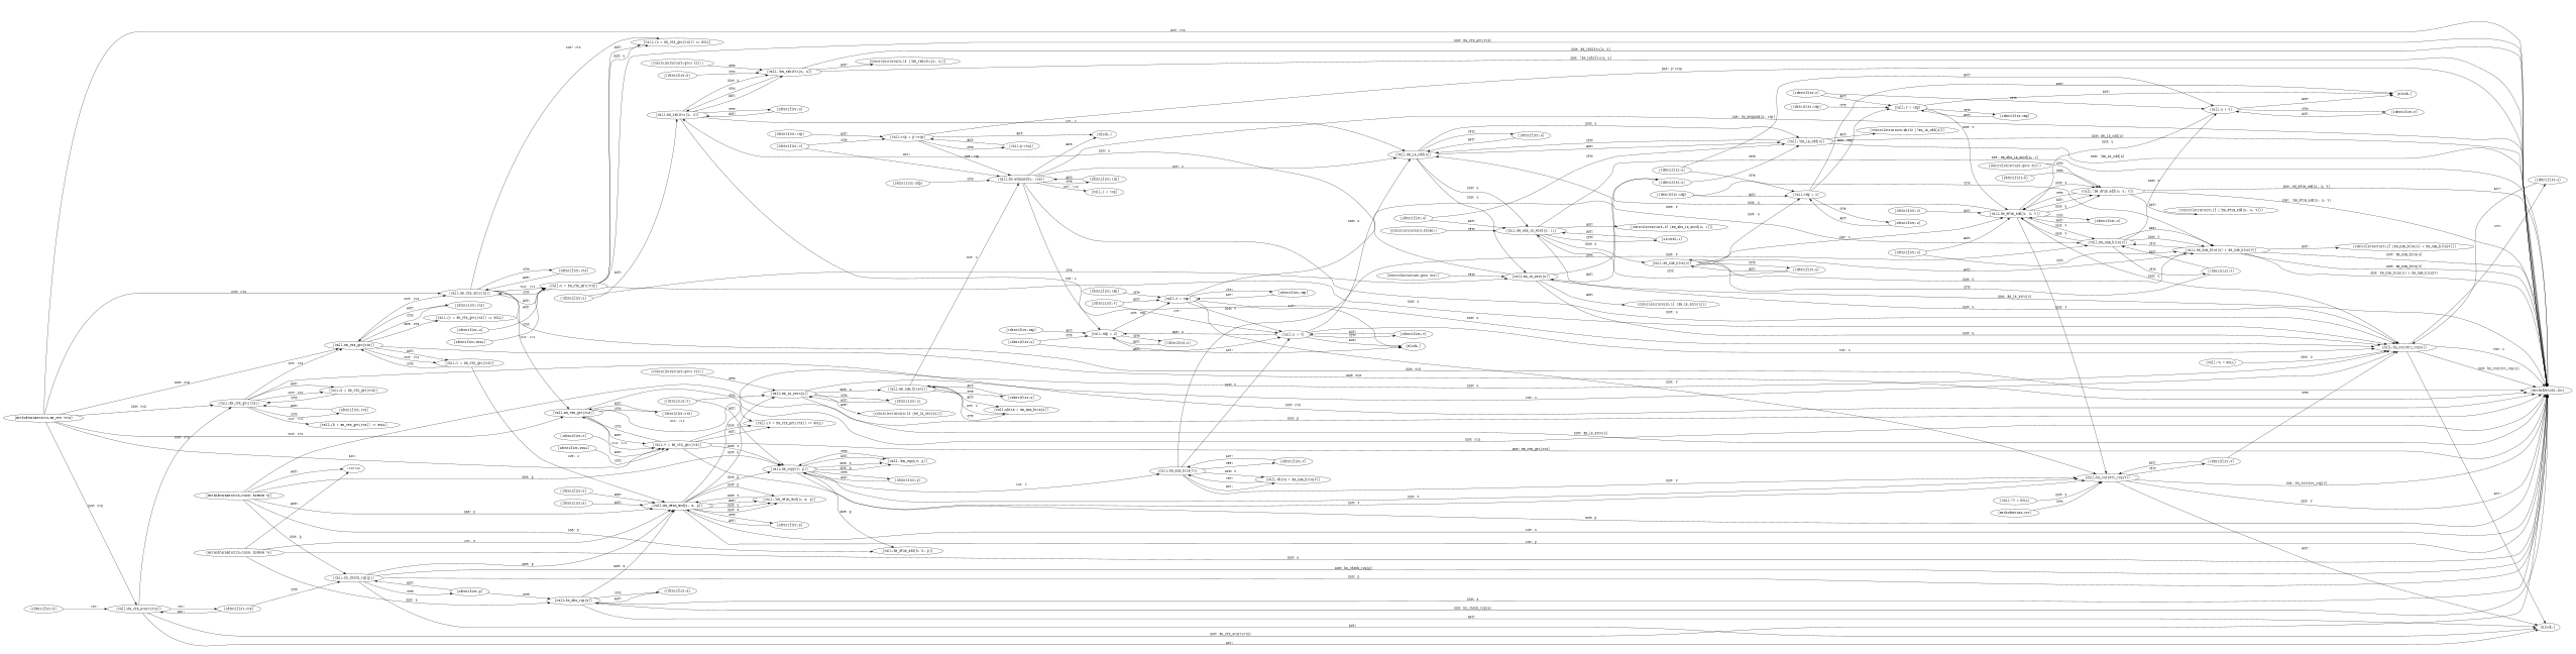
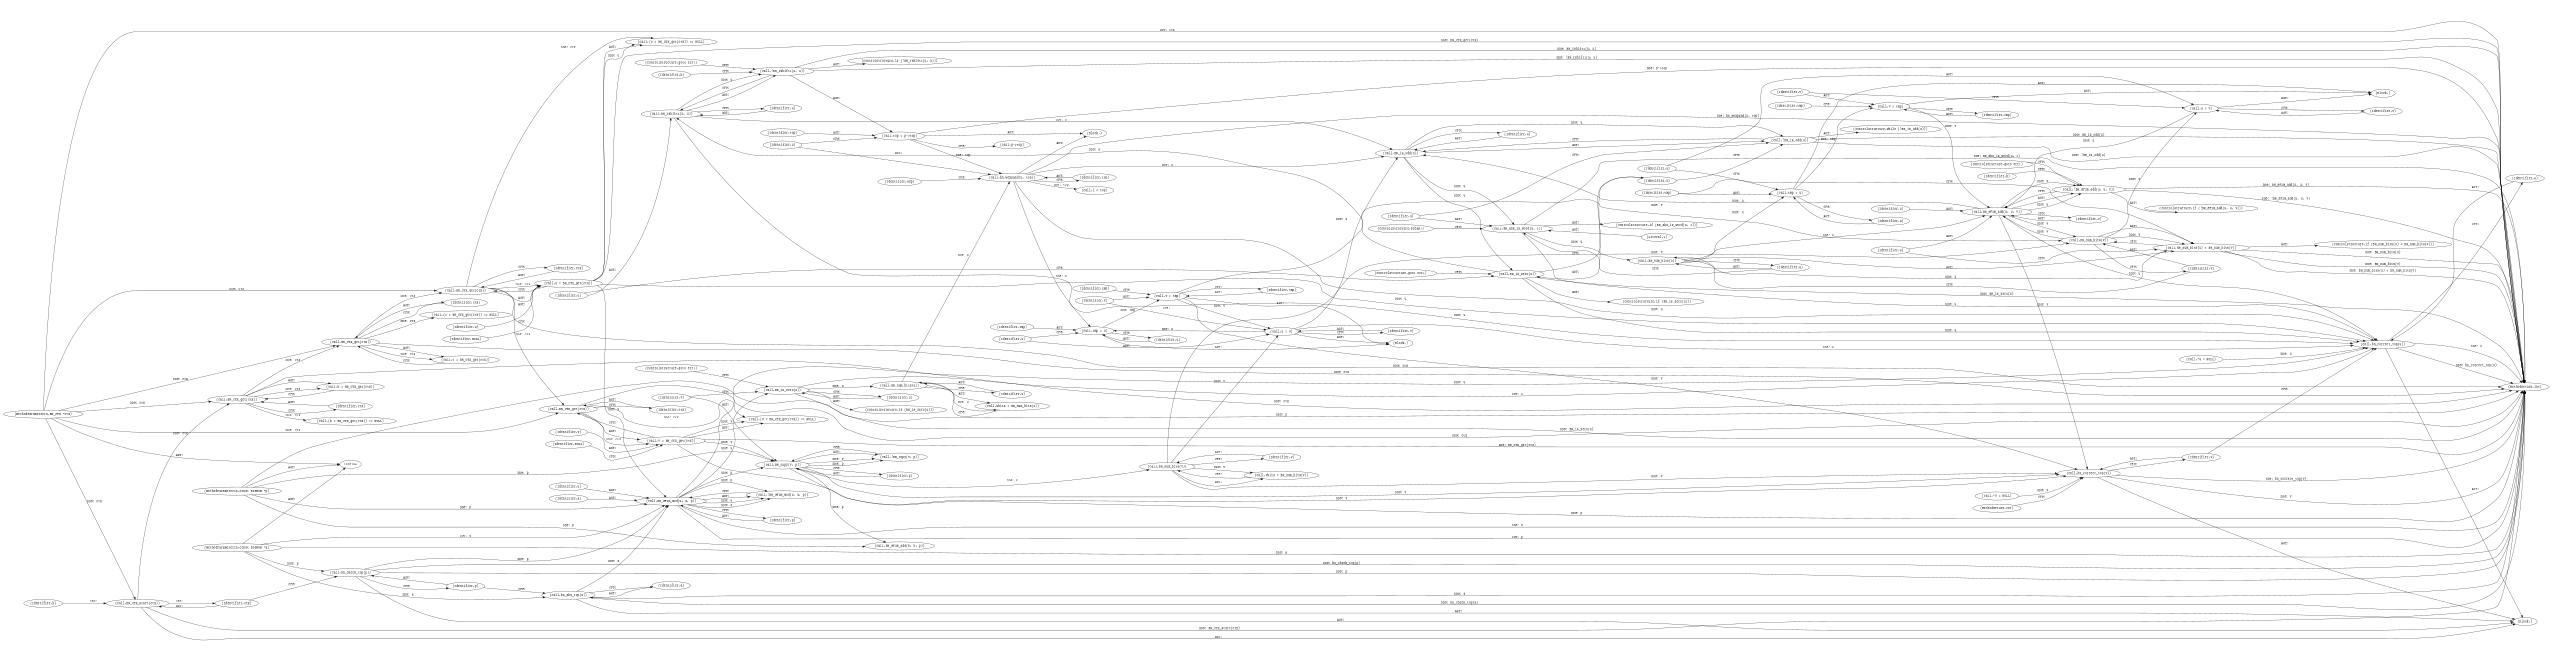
  digraph {
    fontname="Courier Prime"
    rankdir=LR
    node [fontname="Courier Prime"]
    edge [fontname="Courier Prime"]
    n1 [label="(Call,BN_rshift1(u, u))"]
    n2 [label="(Call,BN_is_odd(u))"]
    n3 [label="(Call,!BN_rshift1(u, u))"]
    n4 [label="(Call,bn_correct_top(u))"]
    n5 [label="(Identifier,u)"]
    n6 [label="(Call,BN_is_zero(u))"]
    n7 [label="(Call,BN_abs_is_word(u, 1))"]
    n8 [label="(Call,!BN_is_odd(u))"]
    n9 [label="(Identifier,u)"]
    n10 [label="(MethodReturn,int)"]
    n11 [label="(ControlStructure,if (!BN_rshift1(u, u)))"]
    n12 [label="(Block,)"]
    n13 [label="(Identifier,u)"]
    n14 [label="(ControlStructure,if (BN_is_zero(u)))"]
    n15 [label="(Identifier,u)"]
    n16 [label="(Call,BN_num_bits(u))"]
    n17 [label="(Literal,1)"]
    n18 [label="(ControlStructure,if (BN_abs_is_word(u, 1)))"]
    n19 [label="(ControlStructure,while (!BN_is_odd(u)))"]
    n20 [label="(Call,BN_GF2m_add(u, u, v))"]
    n21 [label="(Call,BN_num_bits(v))"]
    n22 [label="(Call,!BN_GF2m_add(u, u, v))"]
    n23 [label="(Call,bn_correct_top(v))"]
    n24 [label="(Identifier,v)"]
    n25 [label="(Call,u = v)"]
    n26 [label="(Call,BN_num_bits(u) < BN_num_bits(v))"]
    n27 [label="(Identifier,v)"]
    n28 [label="(ControlStructure,if (!BN_GF2m_add(u, u, v)))"]
    n29 [label="(Identifier,v)"]
    n30 [label="(Identifier,v)"]
    n31 [label="(Block,)"]
    n32 [label="(ControlStructure,if (BN_num_bits(u) < BN_num_bits(v)))"]
    n33 [label="(Call,BN_num_bits(v))"]
    n34 [label="(Call,u = v)"]
    n35 [label="(Identifier,v)"]
    n36 [label="(Call,vbits = BN_num_bits(v))"]
    n37 [label="(Block,)"]
    n38 [label="(Call,tmp = u)"]
    n39 [label="(Identifier,v)"]
    n40 [label="(Call,BN_copy(v, p))"]
    n41 [label="(Call,!BN_copy(v, p))"]
    n42 [label="(Call,BN_GF2m_add(b, b, p))"]
    n43 [label="(Identifier,p)"]
    n44 [label="(Call,v = BN_CTX_get(ctx))"]
    n45 [label="(Call,BN_CTX_get(ctx))"]
    n46 [label="(Call,(v = BN_CTX_get(ctx)) == NULL)"]
    n47 [label="(Identifier,ctx)"]
    n48 [label="(Call,BN_CTX_get(ctx))"]
    n49 [label="(Call,u = BN_CTX_get(ctx))"]
    n50 [label="(Call,(u = BN_CTX_get(ctx)) == NULL)"]
    n51 [label="(Identifier,ctx)"]
    n52 [label="(Call,BN_GF2m_mod(u, a, p))"]
    n53 [label="(Call,BN_CTX_get(ctx))"]
    n54 [label="(Call,c = BN_CTX_get(ctx))"]
    n55 [label="(Call,(c = BN_CTX_get(ctx)) == NULL)"]
    n56 [label="(Identifier,ctx)"]
    n57 [label="(Call,BN_CTX_get(ctx))"]
    n58 [label="(Call,b = BN_CTX_get(ctx))"]
    n59 [label="(Identifier,ctx)"]
    n60 [label="(Call,(b = BN_CTX_get(ctx)) == NULL)"]
    n61 [label="(Call,BN_CTX_start(ctx))"]
    n62 [label="(Identifier,ctx)"]
    n63 [label="(Call,bn_check_top(p))"]
    n64 [label="(MethodParameterIn,BN_CTX *ctx)"]
    n65 [label=1007104]
    n66 [label="(Call,BN_is_zero(u))"]
    n67 [label="(Call,!BN_GF2m_mod(u, a, p))"]
    n68 [label="(Identifier,p)"]
    n69 [label="(Call,BN_num_bits(u))"]
    n70 [label="(Identifier,u)"]
    n71 [label="(ControlStructure,if (BN_is_zero(u)))"]
    n72 [label="(Call,bn_abs_top(a))"]
    n73 [label="(Identifier,a)"]
    n74 [label="(MethodParameterIn,const BIGNUM *a)"]
    n75 [label="(Identifier,p)"]
    n76 [label="(MethodParameterIn,const BIGNUM *p)"]
    n77 [label="(Call,v = tmp)"]
    n78 [label="(Identifier,tmp)"]
    n79 [label="(Identifier,u)"]
    n80 [label="(Call,bn_wexpand(u, top))"]
    n81 [label="(Identifier,top)"]
    n82 [label="(Block,)"]
    n83 [label="(Call,i < top)"]
    n84 [label="(Identifier,u)"]
    n85 [label="(Call,ubits = BN_num_bits(u))"]
    n86 [label="(Call,top = p->top)"]
    n87 [label="(Call,p->top)"]
    n88 [label="(Call,tmp = u)"]
    n89 [label="(Identifier,u)"]
    n90 [label="(Call,v = tmp)"]
    n91 [label="(Identifier,u)"]
    n92 [label="(Identifier,tmp)"]
    n93 [label="(Identifier,b)"]
    n94 [label="(Identifier,u)"]
    n95 [label="(Identifier,NULL)"]
    n96 [label="(ControlStructure,goto err;)"]
    n97 [label="(Call,*u = NULL)"]
    n98 [label="(Identifier,u)"]
    n99 [label="(Identifier,b)"]
    n100 [label="(ControlStructure,goto err;)"]
    n101 [label="(Identifier,a)"]
    n102 [label="(Identifier,udp)"]
    n103 [label="(Call,*v = NULL)"]
    n104 [label="(Identifier,v)"]
    n105 [label="(Identifier,NULL)"]
    n106 [label="(Identifier,u)"]
    n107 [label="(Identifier,v)"]
    n108 [label="(Identifier,u)"]
    n109 [label="(Identifier,u)"]
    n110 [label="(Identifier,tmp)"]
    n111 [label="(ControlStructure,break;)"]
    n112 [label="(Identifier,u)"]
    n113 [label="(Identifier,tmp)"]
    n114 [label="(MethodReturn,ret)"]
    n115 [label="(ControlStructure,goto err;)"]
    n116 [label="(Identifier,tmp)"]
    n117 [label="(Identifier,u)"]
    n118 [label="(ControlStructure,goto err;)"]
    n119 [label="(Identifier,v)"]
    n120 [label="(Identifier,v)"]
    n121 [label="(Identifier,u)"]
    n122 [label="(Identifier,top)"]
    n123 [label="(Identifier,tmp)"]
    n124 [label="(Identifier,u)"]
    n125 [label="(Identifier,b)"]
    n1 -> n2 [label="DDG: u"]
    n1 -> n3 [label="AST: "]
    n1 -> n3 [label="DDG: u"]
    n1 -> n4 [label="DDG: u"]
    n1 -> n5 [label="CFG: "]
    n2 -> n6 [label="DDG: u"]
    n2 -> n7 [label="DDG: u"]
    n2 -> n8 [label="AST: "]
    n2 -> n8 [label="DDG: u"]
    n2 -> n9 [label="CFG: "]
    n3 -> n1 [label="CFG: "]
    n3 -> n10 [label="DDG: BN_rshift1(u, u)"]
    n3 -> n10 [label="DDG: !BN_rshift1(u, u)"]
    n3 -> n11 [label="AST: "]
    n4 -> n10 [label="DDG: u"]
    n4 -> n10 [label="DDG: bn_correct_top(u)"]
    n4 -> n12 [label="AST: "]
    n4 -> n13 [label="CFG: "]
    n5 -> n1 [label="AST: "]
    n6 -> n1 [label="DDG: u"]
    n6 -> n4 [label="DDG: u"]
    n6 -> n10 [label="DDG: BN_is_zero(u)"]
    n6 -> n14 [label="AST: "]
    n6 -> n15 [label="CFG: "]
    n7 -> n4 [label="DDG: u"]
    n7 -> n10 [label="DDG: BN_abs_is_word(u, 1)"]
    n7 -> n16 [label="DDG: u"]
-   n7 -> n17 [label="CFG: "]
    n7 -> n18 [label="AST: "]
    n8 -> n2 [label="CFG: "]
    n8 -> n10 [label="DDG: !BN_is_odd(u)"]
    n8 -> n10 [label="DDG: BN_is_odd(u)"]
    n8 -> n19 [label="AST: "]
    n9 -> n2 [label="AST: "]
    n13 -> n4 [label="AST: "]
    n15 -> n6 [label="AST: "]
    n15 -> n8 [label="CFG: "]
    n16 -> n20 [label="DDG: u"]
    n16 -> n26 [label="AST: "]
    n16 -> n26 [label="DDG: u"]
    n16 -> n88 [label="DDG: u"]
    n16 -> n89 [label="CFG: "]
    n17 -> n7 [label="AST: "]
    n20 -> n2 [label="DDG: u"]
    n20 -> n4 [label="DDG: u"]
    n20 -> n21 [label="DDG: v"]
    n20 -> n22 [label="AST: "]
    n20 -> n22 [label="DDG: u"]
    n20 -> n22 [label="DDG: v"]
    n20 -> n23 [label="DDG: v"]
    n20 -> n24 [label="CFG: "]
    n21 -> n20 [label="DDG: v"]
    n21 -> n25 [label="DDG: v"]
    n21 -> n26 [label="AST: "]
    n21 -> n26 [label="DDG: v"]
    n21 -> n27 [label="CFG: "]
    n22 -> n10 [label="DDG: BN_GF2m_add(u, u, v)"]
    n22 -> n10 [label="DDG: !BN_GF2m_add(u, u, v)"]
    n22 -> n20 [label="CFG: "]
    n22 -> n28 [label="AST: "]
    n23 -> n10 [label="DDG: v"]
    n23 -> n10 [label="DDG: bn_correct_top(v)"]
    n23 -> n12 [label="AST: "]
    n23 -> n29 [label="CFG: "]
    n24 -> n20 [label="AST: "]
    n25 -> n20 [label="DDG: u"]
    n25 -> n30 [label="CFG: "]
    n25 -> n31 [label="AST: "]
    n26 -> n10 [label="DDG: BN_num_bits(u)"]
    n26 -> n10 [label="DDG: BN_num_bits(v)"]
    n26 -> n10 [label="DDG: BN_num_bits(u) < BN_num_bits(v)"]
    n26 -> n21 [label="CFG: "]
    n26 -> n32 [label="AST: "]
    n27 -> n16 [label="CFG: "]
    n27 -> n21 [label="AST: "]
    n29 -> n4 [label="CFG: "]
    n29 -> n23 [label="AST: "]
    n30 -> n25 [label="AST: "]
    n33 -> n21 [label="DDG: v"]
    n33 -> n23 [label="DDG: v"]
    n33 -> n34 [label="DDG: v"]
    n33 -> n35 [label="CFG: "]
    n33 -> n36 [label="AST: "]
    n33 -> n36 [label="DDG: v"]
    n34 -> n2 [label="DDG: u"]
    n34 -> n4 [label="DDG: u"]
    n34 -> n37 [label="AST: "]
    n34 -> n38 [label="DDG: u"]
    n34 -> n39 [label="CFG: "]
    n35 -> n33 [label="AST: "]
    n36 -> n33 [label="CFG: "]
    n38 -> n37 [label="AST: "]
    n38 -> n77 [label="DDG: tmp"]
    n38 -> n79 [label="CFG: "]
    n39 -> n34 [label="AST: "]
    n40 -> n10 [label="DDG: p"]
    n40 -> n23 [label="DDG: v"]
    n40 -> n33 [label="DDG: v"]
    n40 -> n41 [label="AST: "]
    n40 -> n41 [label="DDG: v"]
    n40 -> n41 [label="DDG: p"]
    n40 -> n42 [label="DDG: p"]
    n40 -> n43 [label="CFG: "]
    n41 -> n40 [label="CFG: "]
    n43 -> n40 [label="AST: "]
    n44 -> n10 [label="DDG: BN_CTX_get(ctx)"]
    n44 -> n23 [label="DDG: v"]
    n44 -> n40 [label="DDG: v"]
    n44 -> n45 [label="CFG: "]
    n44 -> n46 [label="AST: "]
    n44 -> n46 [label="DDG: v"]
    n45 -> n10 [label="DDG: ctx"]
    n45 -> n44 [label="AST: "]
    n45 -> n44 [label="DDG: ctx"]
    n45 -> n46 [label="DDG: ctx"]
    n45 -> n47 [label="CFG: "]
    n47 -> n45 [label="AST: "]
    n48 -> n10 [label="DDG: ctx"]
    n48 -> n45 [label="DDG: ctx"]
    n48 -> n49 [label="AST: "]
    n48 -> n49 [label="DDG: ctx"]
    n48 -> n50 [label="DDG: ctx"]
    n48 -> n51 [label="CFG: "]
    n49 -> n4 [label="DDG: u"]
    n49 -> n10 [label="DDG: BN_CTX_get(ctx)"]
    n49 -> n48 [label="CFG: "]
    n49 -> n50 [label="AST: "]
    n49 -> n50 [label="DDG: u"]
-   n54 -> n52 [label="DDG: u"]
+   n49 -> n52 [label="DDG: u"]
    n51 -> n48 [label="AST: "]
    n52 -> n4 [label="DDG: u"]
    n52 -> n10 [label="DDG: p"]
    n52 -> n10 [label="DDG: a"]
    n52 -> n40 [label="DDG: p"]
    n52 -> n66 [label="DDG: u"]
    n52 -> n67 [label="AST: "]
    n52 -> n67 [label="DDG: u"]
    n52 -> n67 [label="DDG: a"]
    n52 -> n67 [label="DDG: p"]
    n52 -> n68 [label="CFG: "]
    n53 -> n10 [label="DDG: ctx"]
    n53 -> n48 [label="DDG: ctx"]
    n53 -> n54 [label="AST: "]
    n53 -> n54 [label="DDG: ctx"]
    n53 -> n55 [label="DDG: ctx"]
    n53 -> n56 [label="CFG: "]
    n54 -> n53 [label="CFG: "]
    n56 -> n53 [label="AST: "]
    n57 -> n10 [label="DDG: ctx"]
    n57 -> n53 [label="DDG: ctx"]
    n57 -> n58 [label="AST: "]
    n57 -> n58 [label="DDG: ctx"]
    n57 -> n59 [label="CFG: "]
    n57 -> n60 [label="DDG: ctx"]
    n58 -> n57 [label="CFG: "]
    n59 -> n57 [label="AST: "]
    n61 -> n10 [label="DDG: BN_CTX_start(ctx)"]
    n61 -> n12 [label="AST: "]
    n61 -> n57 [label="DDG: ctx"]
    n61 -> n62 [label="CFG: "]
    n62 -> n61 [label="AST: "]
    n62 -> n63 [label="CFG: "]
    n63 -> n10 [label="DDG: bn_check_top(p)"]
    n63 -> n10 [label="DDG: p"]
    n63 -> n12 [label="AST: "]
    n63 -> n52 [label="DDG: p"]
    n63 -> n75 [label="CFG: "]
    n64 -> n10 [label="DDG: ctx"]
    n64 -> n45 [label="DDG: ctx"]
    n64 -> n48 [label="DDG: ctx"]
    n64 -> n53 [label="DDG: ctx"]
    n64 -> n57 [label="DDG: ctx"]
    n64 -> n61 [label="DDG: ctx"]
-   n64 -> n44 [label="AST: "]
+   n64 -> n65 [label="AST: "]
    n66 -> n4 [label="DDG: u"]
    n66 -> n10 [label="DDG: BN_is_zero(u)"]
    n66 -> n69 [label="DDG: u"]
    n66 -> n70 [label="CFG: "]
    n66 -> n71 [label="AST: "]
-   n67 -> n52 [label="DDG: v"]
+   n67 -> n52 [label="CFG: "]
    n68 -> n52 [label="AST: "]
    n69 -> n80 [label="DDG: u"]
    n69 -> n84 [label="CFG: "]
    n69 -> n85 [label="AST: "]
    n69 -> n85 [label="DDG: u"]
    n70 -> n66 [label="AST: "]
    n72 -> n10 [label="DDG: a"]
    n72 -> n10 [label="DDG: bn_check_top(a)"]
    n72 -> n12 [label="AST: "]
    n72 -> n52 [label="DDG: a"]
    n72 -> n73 [label="CFG: "]
    n73 -> n72 [label="AST: "]
    n74 -> n10 [label="DDG: a"]
    n74 -> n52 [label="DDG: a"]
    n74 -> n65 [label="AST: "]
    n74 -> n72 [label="DDG: a"]
    n75 -> n63 [label="AST: "]
    n75 -> n72 [label="CFG: "]
    n76 -> n10 [label="DDG: p"]
    n76 -> n40 [label="DDG: p"]
    n76 -> n42 [label="DDG: p"]
    n76 -> n52 [label="DDG: p"]
-   n76 -> n63 [label="DDG: p"]
+   n74 -> n63 [label="DDG: p"]
    n76 -> n65 [label="AST: "]
    n77 -> n21 [label="DDG: v"]
    n77 -> n23 [label="DDG: v"]
    n77 -> n34 [label="DDG: v"]
    n77 -> n37 [label="AST: "]
    n77 -> n78 [label="CFG: "]
    n78 -> n77 [label="AST: "]
    n79 -> n38 [label="AST: "]
    n80 -> n2 [label="DDG: u"]
    n80 -> n4 [label="DDG: u"]
    n80 -> n10 [label="DDG: bn_wexpand(u, top)"]
    n80 -> n38 [label="DDG: u"]
    n80 -> n81 [label="CFG: "]
    n80 -> n82 [label="AST: "]
    n80 -> n83 [label="DDG: top"]
    n81 -> n80 [label="AST: "]
    n84 -> n69 [label="AST: "]
    n85 -> n69 [label="CFG: "]
    n86 -> n10 [label="DDG: p->top"]
    n86 -> n80 [label="DDG: top"]
    n86 -> n82 [label="AST: "]
    n86 -> n87 [label="CFG: "]
-   n87 -> n86 [label="AST: "]
+   n3 -> n86 [label="AST: "]
    n88 -> n31 [label="AST: "]
    n88 -> n90 [label="DDG: tmp"]
    n88 -> n91 [label="CFG: "]
    n89 -> n7 [label="CFG: "]
    n89 -> n16 [label="AST: "]
    n90 -> n20 [label="DDG: v"]
    n90 -> n31 [label="AST: "]
    n90 -> n92 [label="CFG: "]
    n91 -> n88 [label="AST: "]
    n92 -> n90 [label="AST: "]
    n93 -> n61 [label="CFG: "]
    n94 -> n80 [label="AST: "]
    n94 -> n86 [label="CFG: "]
    n95 -> n49 [label="CFG: "]
    n96 -> n22 [label="CFG: "]
    n97 -> n4 [label="DDG: u"]
    n98 -> n20 [label="AST: "]
    n99 -> n3 [label="CFG: "]
    n100 -> n66 [label="CFG: "]
    n101 -> n52 [label="AST: "]
    n102 -> n80 [label="CFG: "]
    n103 -> n23 [label="DDG: v"]
    n104 -> n44 [label="AST: "]
    n105 -> n44 [label="CFG: "]
    n106 -> n52 [label="AST: "]
    n107 -> n25 [label="CFG: "]
    n107 -> n90 [label="AST: "]
    n108 -> n34 [label="AST: "]
    n108 -> n38 [label="CFG: "]
    n109 -> n7 [label="AST: "]
    n109 -> n8 [label="CFG: "]
    n110 -> n90 [label="CFG: "]
    n111 -> n7 [label="CFG: "]
    n112 -> n49 [label="AST: "]
    n113 -> n26 [label="CFG: "]
    n113 -> n88 [label="AST: "]
    n114 -> n23 [label="CFG: "]
    n115 -> n3 [label="CFG: "]
    n116 -> n77 [label="CFG: "]
    n117 -> n20 [label="AST: "]
    n117 -> n26 [label="CFG: "]
    n118 -> n6 [label="CFG: "]
    n119 -> n34 [label="CFG: "]
    n119 -> n77 [label="AST: "]
    n120 -> n40 [label="AST: "]
    n120 -> n66 [label="CFG: "]
    n121 -> n25 [label="AST: "]
    n121 -> n88 [label="CFG: "]
    n122 -> n86 [label="AST: "]
    n123 -> n38 [label="AST: "]
    n124 -> n1 [label="AST: "]
    n124 -> n6 [label="CFG: "]
    n125 -> n22 [label="CFG: "]
  }
